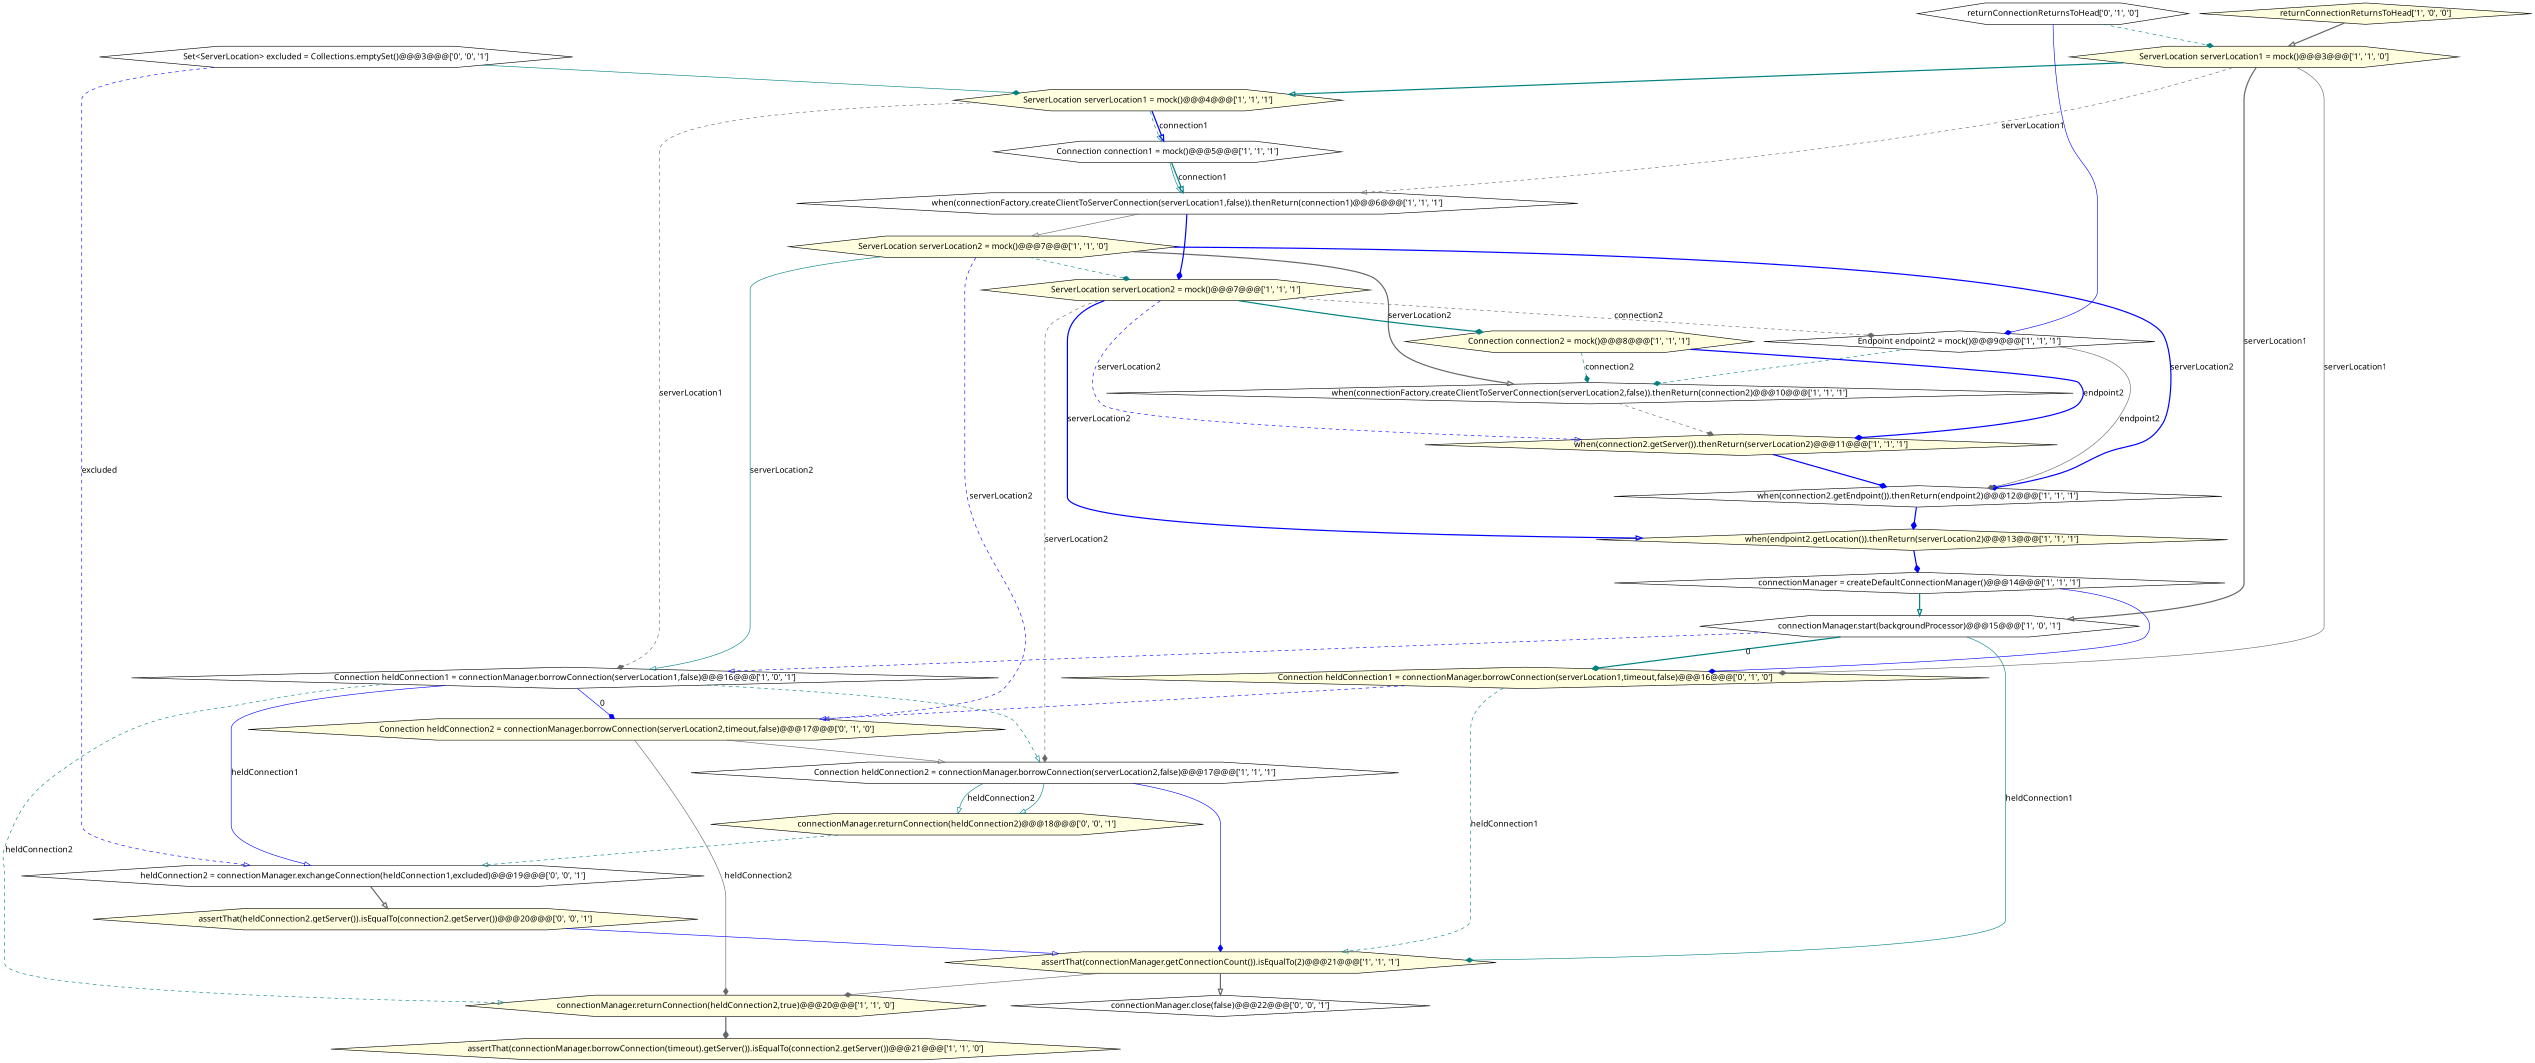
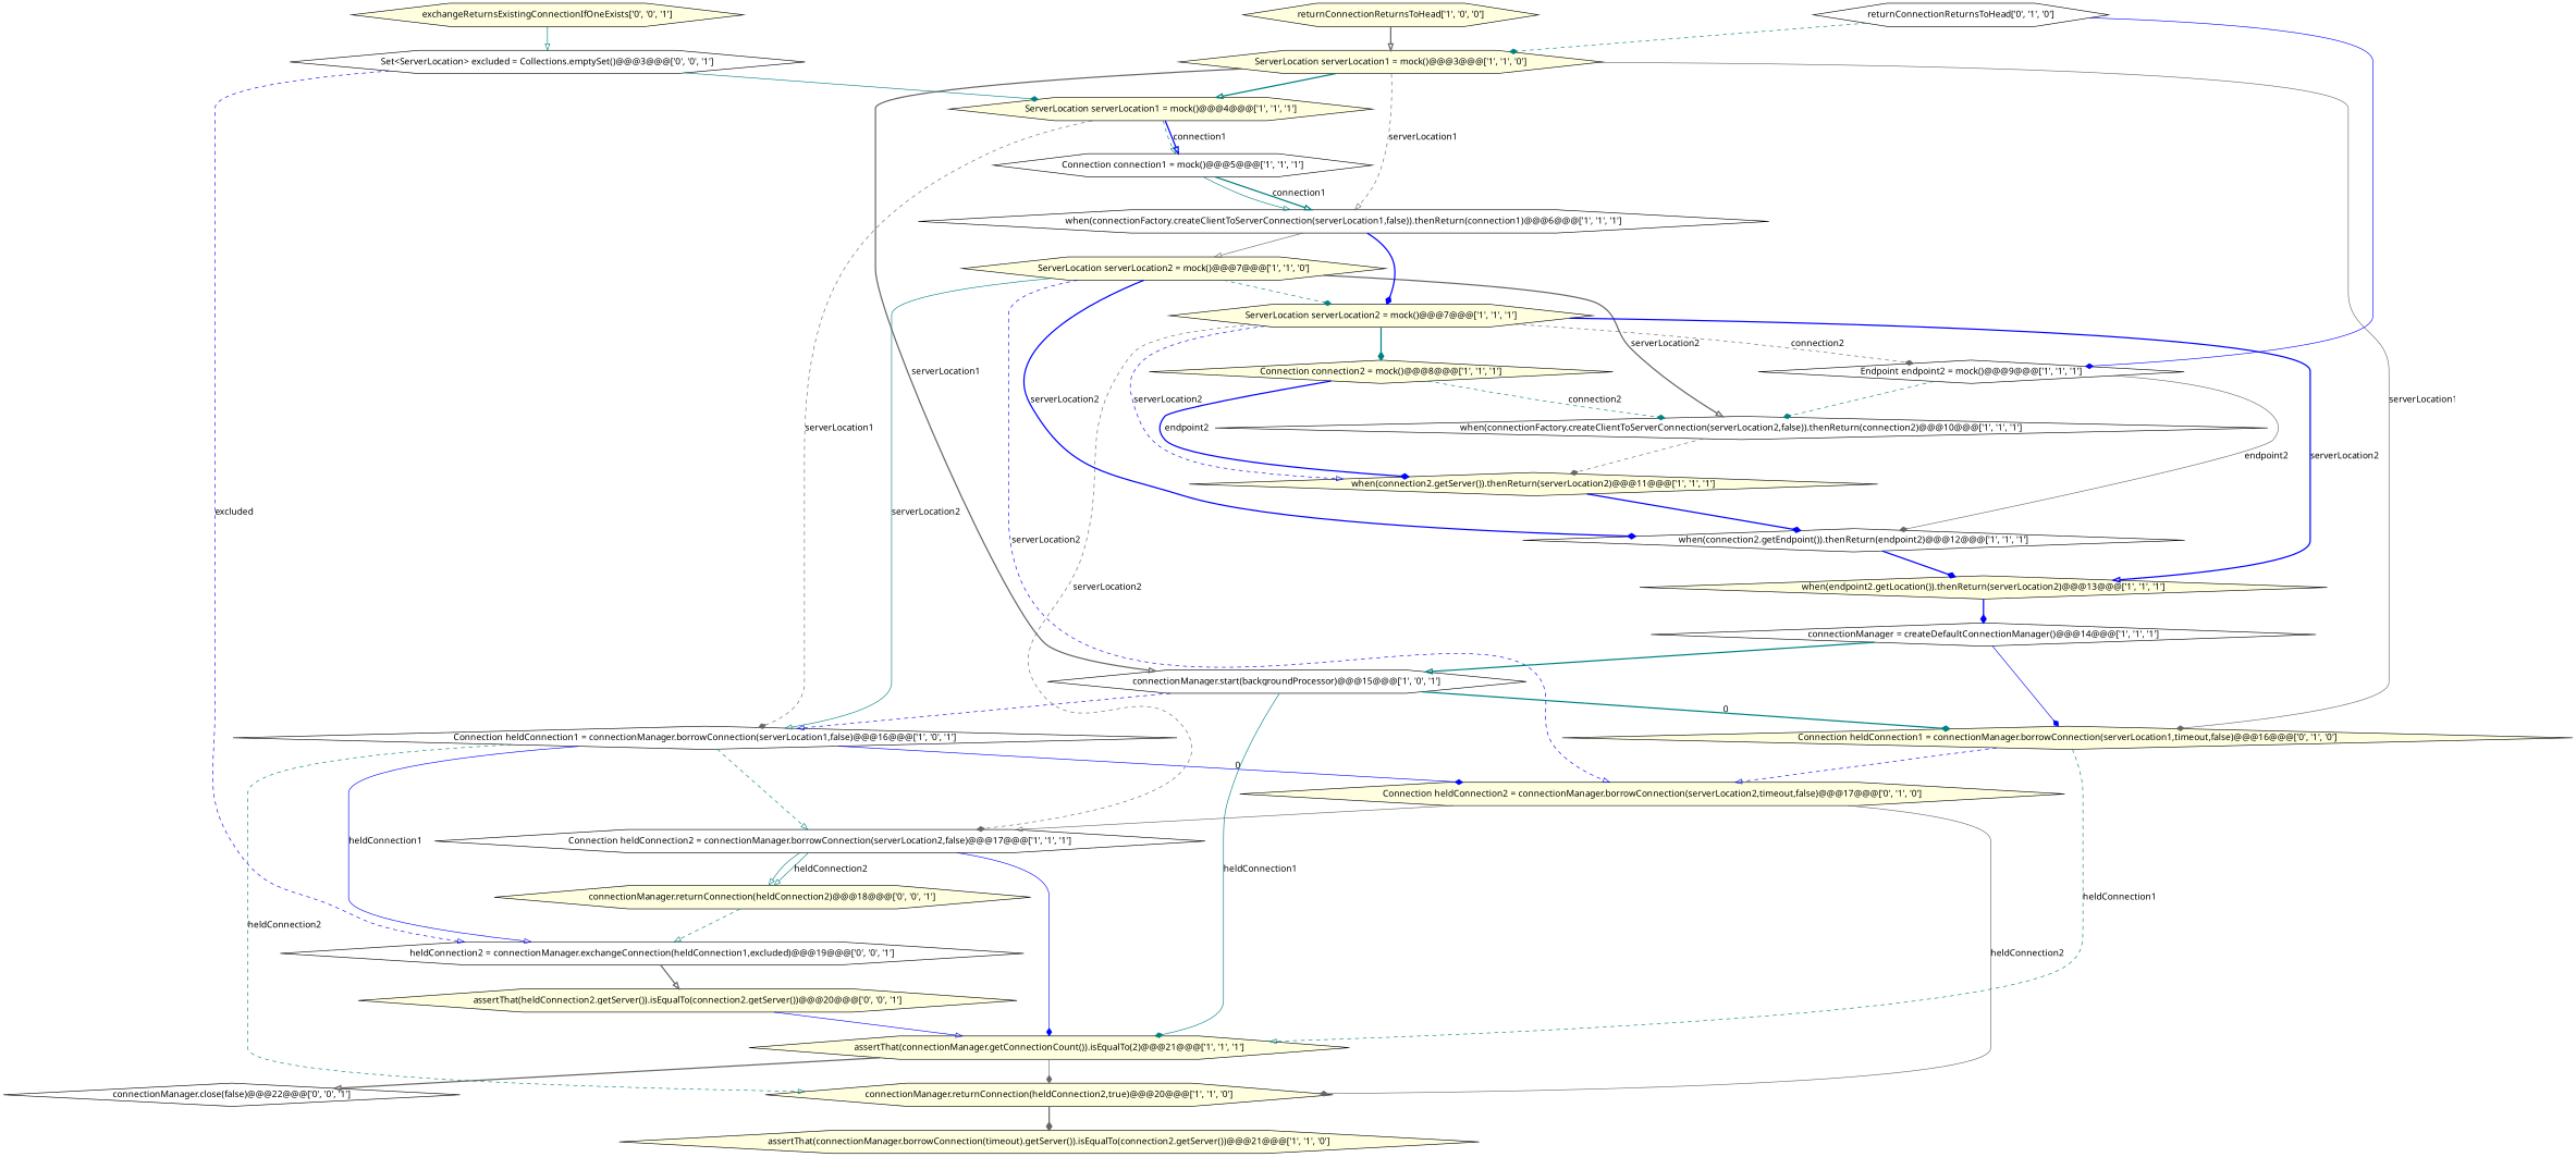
  digraph {
    fontname="Noto Sans"
    node [fillcolor=lightyellow fontname="Noto Sans" shape=hexagon style=filled]
    edge [arrowhead=onormal color=teal fontname="Noto Sans" style=dashed]
    n1 [fillcolor=white label="Set<ServerLocation> excluded = Collections.emptySet()@@@3@@@['0', '0', '1']"]
    n2 [fillcolor=white label="heldConnection2 = connectionManager.exchangeConnection(heldConnection1,excluded)@@@19@@@['0', '0', '1']"]
    n3 [label="ServerLocation serverLocation1 = mock()@@@4@@@['1', '1', '1']"]
    n4 [label="assertThat(heldConnection2.getServer()).isEqualTo(connection2.getServer())@@@20@@@['0', '0', '1']"]
    n5 [fillcolor=white label="Connection heldConnection1 = connectionManager.borrowConnection(serverLocation1,false)@@@16@@@['1', '0', '1']" shape=diamond]
    n6 [fillcolor=white label="Connection connection1 = mock()@@@5@@@['1', '1', '1']"]
+   n7 [label="exchangeReturnsExistingConnectionIfOneExists['0', '0', '1']"]
    n8 [label="ServerLocation serverLocation2 = mock()@@@7@@@['1', '1', '0']"]
    n9 [fillcolor=white label="when(connectionFactory.createClientToServerConnection(serverLocation2,false)).thenReturn(connection2)@@@10@@@['1', '1', '1']" shape=diamond]
    n10 [label="ServerLocation serverLocation2 = mock()@@@7@@@['1', '1', '1']"]
    n11 [fillcolor=white label="when(connection2.getEndpoint()).thenReturn(endpoint2)@@@12@@@['1', '1', '1']" shape=diamond]
    n12 [label="Connection heldConnection2 = connectionManager.borrowConnection(serverLocation2,timeout,false)@@@17@@@['0', '1', '0']"]
    n13 [label="when(connection2.getServer()).thenReturn(serverLocation2)@@@11@@@['1', '1', '1']" shape=diamond]
    n14 [fillcolor=white label="Connection heldConnection2 = connectionManager.borrowConnection(serverLocation2,false)@@@17@@@['1', '1', '1']"]
    n15 [fillcolor=white label="Endpoint endpoint2 = mock()@@@9@@@['1', '1', '1']" shape=diamond]
    n16 [label="when(endpoint2.getLocation()).thenReturn(serverLocation2)@@@13@@@['1', '1', '1']" shape=diamond]
-   n17 [label="Connection connection2 = mock()@@@8@@@['1', '1', '1']"]
+   n17 [label="Connection connection2 = mock()@@@8@@@['1', '1', '1']" shape=diamond]
    n18 [label="connectionManager.returnConnection(heldConnection2,true)@@@20@@@['1', '1', '0']"]
    n19 [label="assertThat(connectionManager.borrowConnection(timeout).getServer()).isEqualTo(connection2.getServer())@@@21@@@['1', '1', '0']"]
    n20 [label="ServerLocation serverLocation1 = mock()@@@3@@@['1', '1', '0']"]
    n21 [label="Connection heldConnection1 = connectionManager.borrowConnection(serverLocation1,timeout,false)@@@16@@@['0', '1', '0']" shape=diamond]
    n22 [fillcolor=white label="connectionManager.start(backgroundProcessor)@@@15@@@['1', '0', '1']"]
    n23 [fillcolor=white label="when(connectionFactory.createClientToServerConnection(serverLocation1,false)).thenReturn(connection1)@@@6@@@['1', '1', '1']"]
    n24 [label="assertThat(connectionManager.getConnectionCount()).isEqualTo(2)@@@21@@@['1', '1', '1']"]
    n25 [fillcolor=white label="connectionManager.close(false)@@@22@@@['0', '0', '1']" shape=diamond]
    n26 [label="connectionManager.returnConnection(heldConnection2)@@@18@@@['0', '0', '1']"]
    n27 [fillcolor=white label="connectionManager = createDefaultConnectionManager()@@@14@@@['1', '1', '1']" shape=diamond]
    n28 [fillcolor=white label="returnConnectionReturnsToHead['0', '1', '0']"]
-   n29 [label="returnConnectionReturnsToHead['1', '0', '0']" shape=diamond]
+   n29 [label="returnConnectionReturnsToHead['1', '0', '0']"]
    n1 -> n2 [color=blue label=excluded]
    n1 -> n3 [arrowhead=diamond style=solid]
    n2 -> n4 [color=gray40 style=bold]
    n3 -> n5 [arrowhead=diamond color=gray40 label=serverLocation1]
    n3 -> n6 [color=blue label=connection1 style=bold]
    n3 -> n6
    n4 -> n24 [color=blue style=solid]
    n5 -> n2 [color=blue label=heldConnection1 style=solid]
    n5 -> n12 [arrowhead=diamond color=blue label=0 style=solid]
    n5 -> n14
    n5 -> n18 [label=heldConnection2]
    n6 -> n23 [label=connection1 style=bold]
    n6 -> n23 [style=solid]
+   n7 -> n1 [style=solid]
    n8 -> n5 [label=serverLocation2 style=solid]
    n8 -> n9 [color=gray40 label=serverLocation2 style=bold]
    n8 -> n10 [arrowhead=diamond]
    n8 -> n11 [arrowhead=diamond color=blue label=serverLocation2 style=bold]
    n8 -> n12 [color=blue label=serverLocation2]
    n9 -> n13 [arrowhead=diamond color=gray40]
    n10 -> n13 [color=blue label=serverLocation2]
    n10 -> n14 [arrowhead=diamond color=gray40 label=serverLocation2]
    n10 -> n15 [arrowhead=diamond color=gray40 label=connection2]
    n10 -> n16 [color=blue label=serverLocation2 style=bold]
    n10 -> n17 [arrowhead=diamond style=bold]
    n11 -> n16 [arrowhead=diamond color=blue style=bold]
    n12 -> n14 [color=gray40 style=solid]
    n12 -> n18 [arrowhead=diamond color=gray40 label=heldConnection2 style=solid]
    n13 -> n11 [arrowhead=diamond color=blue style=bold]
    n14 -> n24 [arrowhead=diamond color=blue style=solid]
    n14 -> n26 [label=heldConnection2 style=solid]
    n14 -> n26 [style=solid]
    n15 -> n9 [arrowhead=diamond]
    n15 -> n11 [arrowhead=diamond color=gray40 label=endpoint2 style=solid]
    n16 -> n27 [arrowhead=diamond color=blue style=bold]
    n17 -> n9 [arrowhead=diamond label=connection2]
    n17 -> n13 [arrowhead=diamond color=blue label=endpoint2 style=bold]
    n18 -> n19 [arrowhead=diamond color=gray40 style=bold]
    n20 -> n3 [style=bold]
    n20 -> n21 [arrowhead=diamond color=gray40 label=serverLocation1 style=solid]
    n20 -> n22 [color=gray40 label=serverLocation1 style=bold]
    n20 -> n23 [color=gray40 label=serverLocation1]
    n21 -> n12 [color=blue]
    n21 -> n24 [label=heldConnection1]
    n22 -> n5 [color=blue]
    n22 -> n21 [arrowhead=diamond label=0 style=bold]
    n22 -> n24 [arrowhead=diamond label=heldConnection1 style=solid]
    n23 -> n8 [color=gray40 style=solid]
    n23 -> n10 [arrowhead=diamond color=blue style=bold]
    n24 -> n18 [arrowhead=diamond color=gray40 style=solid]
    n24 -> n25 [color=gray40 style=bold]
    n26 -> n2
    n27 -> n21 [arrowhead=diamond color=blue style=solid]
    n27 -> n22 [style=bold]
    n28 -> n15 [arrowhead=diamond color=blue style=solid]
    n28 -> n20 [arrowhead=diamond]
    n29 -> n20 [color=gray40 style=bold]
  }
